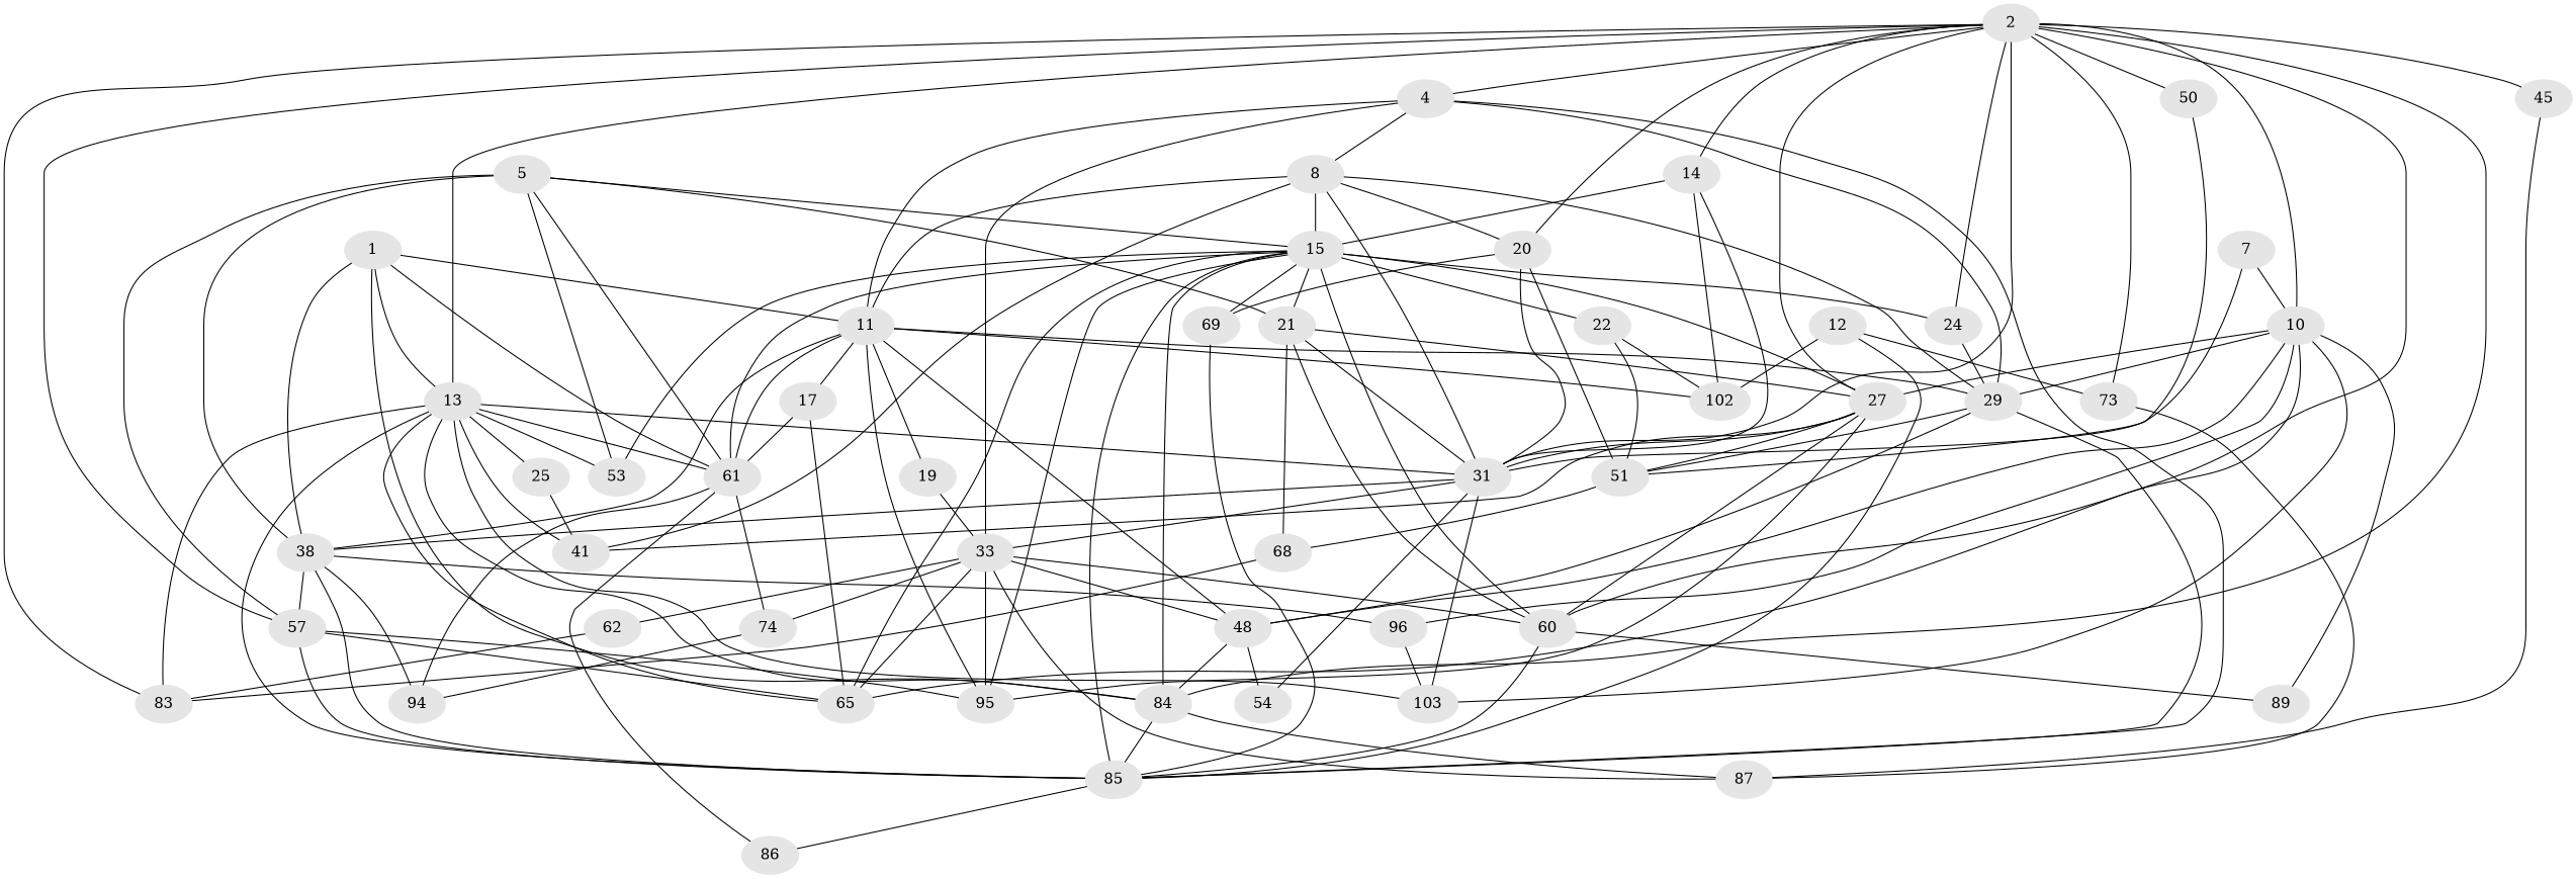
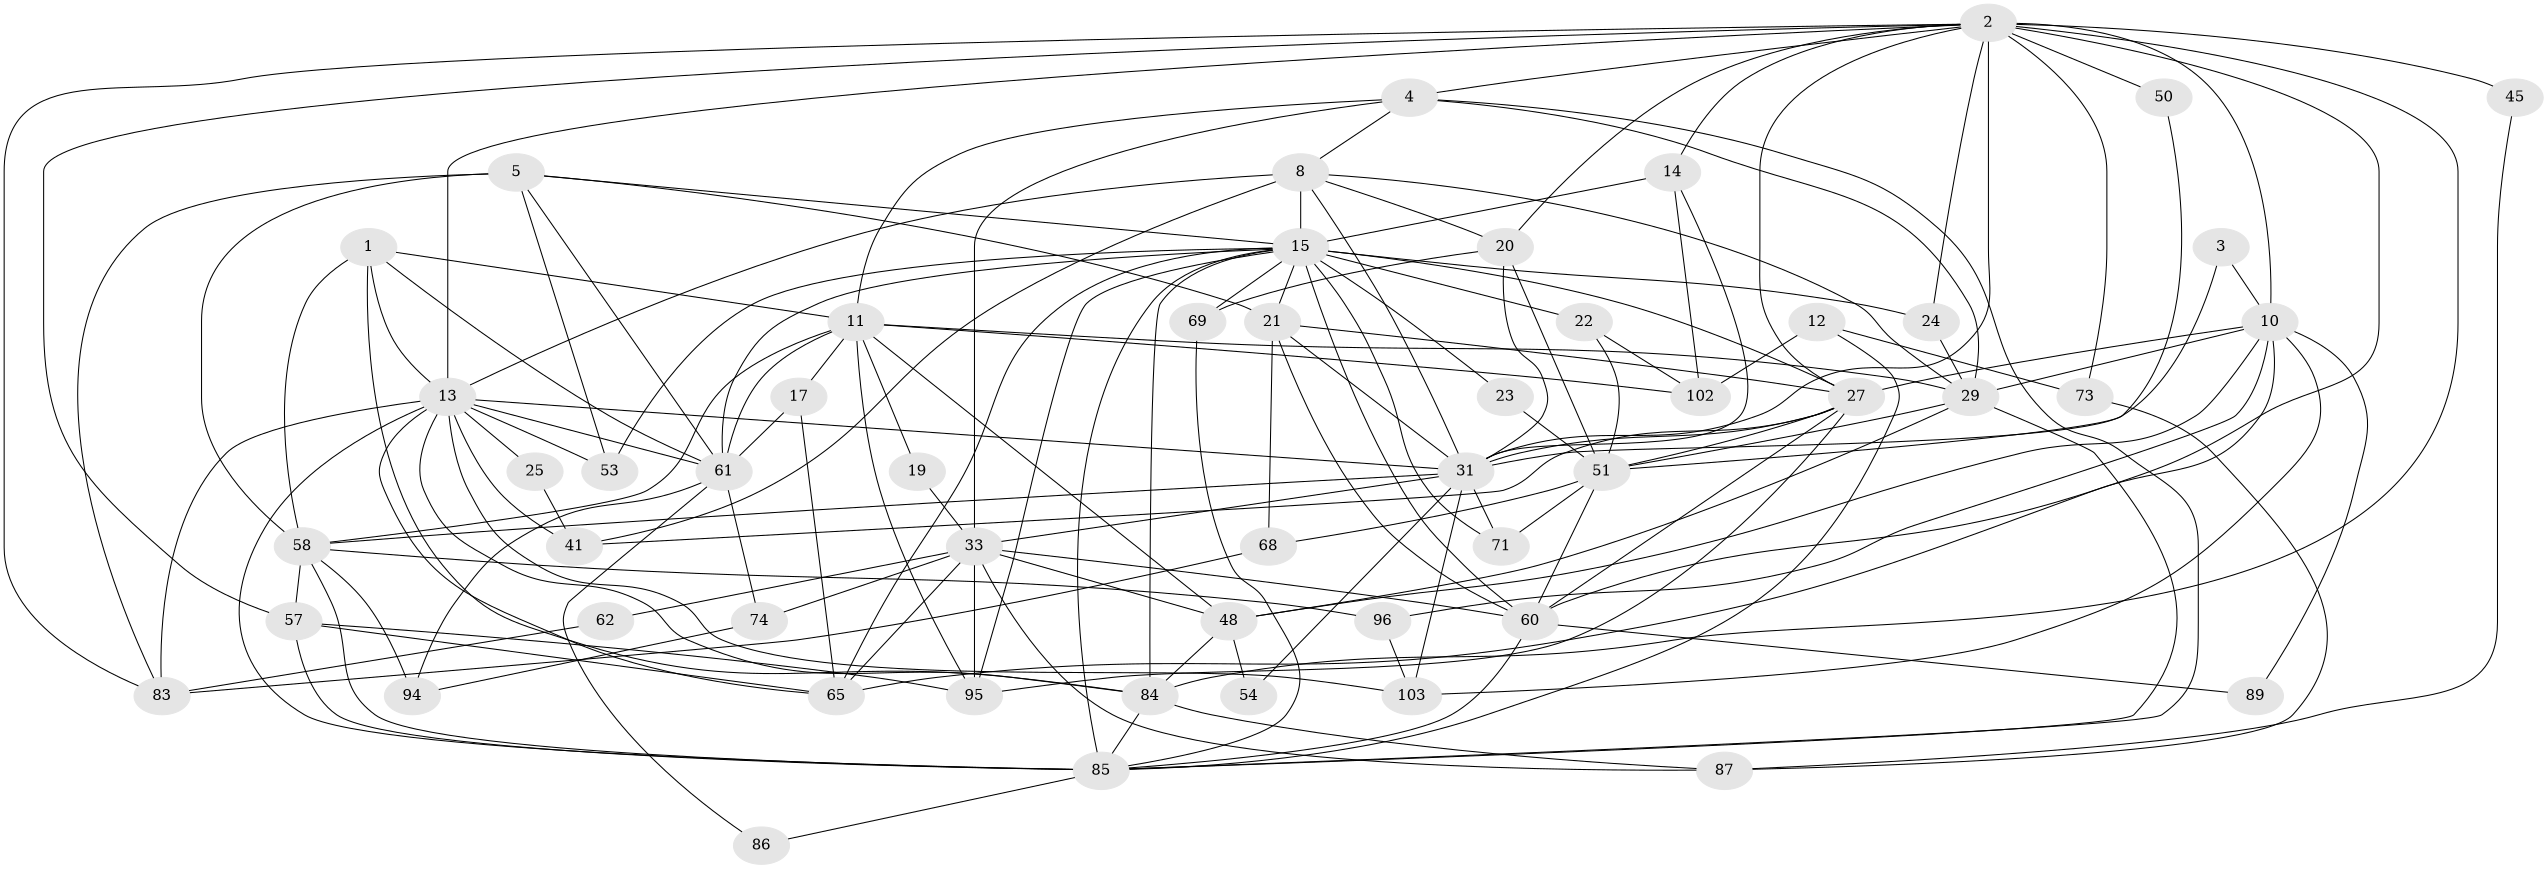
  graph {
    node [color=gray90 style=filled]
    1 [super="+78"]
    11 [super="+63+26"]
    13 [super="+32+58"]
-   38 [super="+59+52"]
+   38 [super="+59+52" label=58]
    61 [super="+98+72"]
    n6 [label=84]
    29 [super="+30+90"]
    48 [super="+100"]
    17
    19
    95
    102
    31 [super="+37"]
    83
    85 [super="+97"]
    53
    41
    65 [super="+106"]
    103
    25
    57 [super="+104"]
    96
    94
    74 [super="+84"]
    86
    87
    2 [super="+16+3"]
    4 [super="+44+55"]
    10 [super="+49+18"]
    14 [super="+35"]
    20 [super="+70"]
    24
    27 [super="+36+67"]
    45
    50
    60 [super="+64"]
    73
    8 [super="+9"]
    33 [super="+46"]
    89
    15 [super="+101+39+66+34"]
    69
    51 [super="+76"]
+   71
    54
    62
    5 [super="+77"]
    21 [super="+79"]
    22
+   23
    68
-   7
+   7 [label=3]
    12 [super="+43"]
    1 -- 11
    1 -- 13
    1 -- 38
    1 -- 61
    1 -- n6
    11 -- 38
    11 -- 61
    11 -- 29
    11 -- 48
    11 -- 17
    11 -- 19
    11 -- 95
    11 -- 102
    13 -- 61
    13 -- n6
    13 -- 31 [weight=2]
    13 -- 83
    13 -- 85
    13 -- 53
    13 -- 41
    13 -- 65
    13 -- 103
    13 -- 25
    38 -- 85
    38 -- 57
    38 -- 96
    38 -- 94
    61 -- 94
    61 -- 74
    61 -- 86
    n6 -- 85
    n6 -- 87
    29 -- 48
    29 -- 85
    29 -- 51
    48 -- n6
    48 -- 54
    17 -- 61
    17 -- 65
    19 -- 33
    31 -- 38
    31 -- 103
    31 -- 33
+   31 -- 71
    31 -- 54
    85 -- 86
    25 -- 41
    57 -- 95
    57 -- 85 [weight=2]
    57 -- 65
    96 -- 103
    74 -- 94
    2 -- 13
    2 -- n6
    2 -- 31 [weight=2]
    2 -- 83
    2 -- 57
    2 -- 4
    2 -- 10 [weight=2]
    2 -- 14
    2 -- 20
    2 -- 24
    2 -- 27
    2 -- 45
    2 -- 50
    2 -- 60
    2 -- 73
    4 -- 11
    4 -- 29
    4 -- 85
    4 -- 8
    4 -- 33
    10 -- 29
    10 -- 48
    10 -- 65
    10 -- 103
    10 -- 96
    10 -- 27
    10 -- 89
    14 -- 102
    14 -- 31
    14 -- 15
    20 -- 31
    20 -- 69
    20 -- 51
    24 -- 29
    27 -- 95
    27 -- 31
    27 -- 41
    27 -- 60
    27 -- 51
    45 -- 87
    50 -- 51
    60 -- 85
    60 -- 89
    73 -- 87
-   8 -- 11
+   8 -- 13
    8 -- 29
    8 -- 31 [weight=2]
    8 -- 41
    8 -- 20
    8 -- 15 [weight=3]
    33 -- 48
    33 -- 95
    33 -- 65
    33 -- 74
    33 -- 87
    33 -- 60
    33 -- 62
    15 -- 61
    15 -- n6
    15 -- 95
    15 -- 85
    15 -- 53
    15 -- 65
    15 -- 24
    15 -- 27
    15 -- 60
    15 -- 69
+   15 -- 71
    15 -- 21
    15 -- 22
+   15 -- 23
    69 -- 85
+   51 -- 60
+   51 -- 71
    51 -- 68
    62 -- 83
    5 -- 38 [weight=2]
    5 -- 61
    5 -- 53
-   5 -- 57
+   5 -- 83
    5 -- 15
    5 -- 21
    21 -- 31 [weight=2]
    21 -- 27
    21 -- 60
    21 -- 68
    22 -- 102
    22 -- 51
+   23 -- 51
    68 -- 83
    7 -- 31
    7 -- 10
    12 -- 102
    12 -- 85
    12 -- 73
  }
